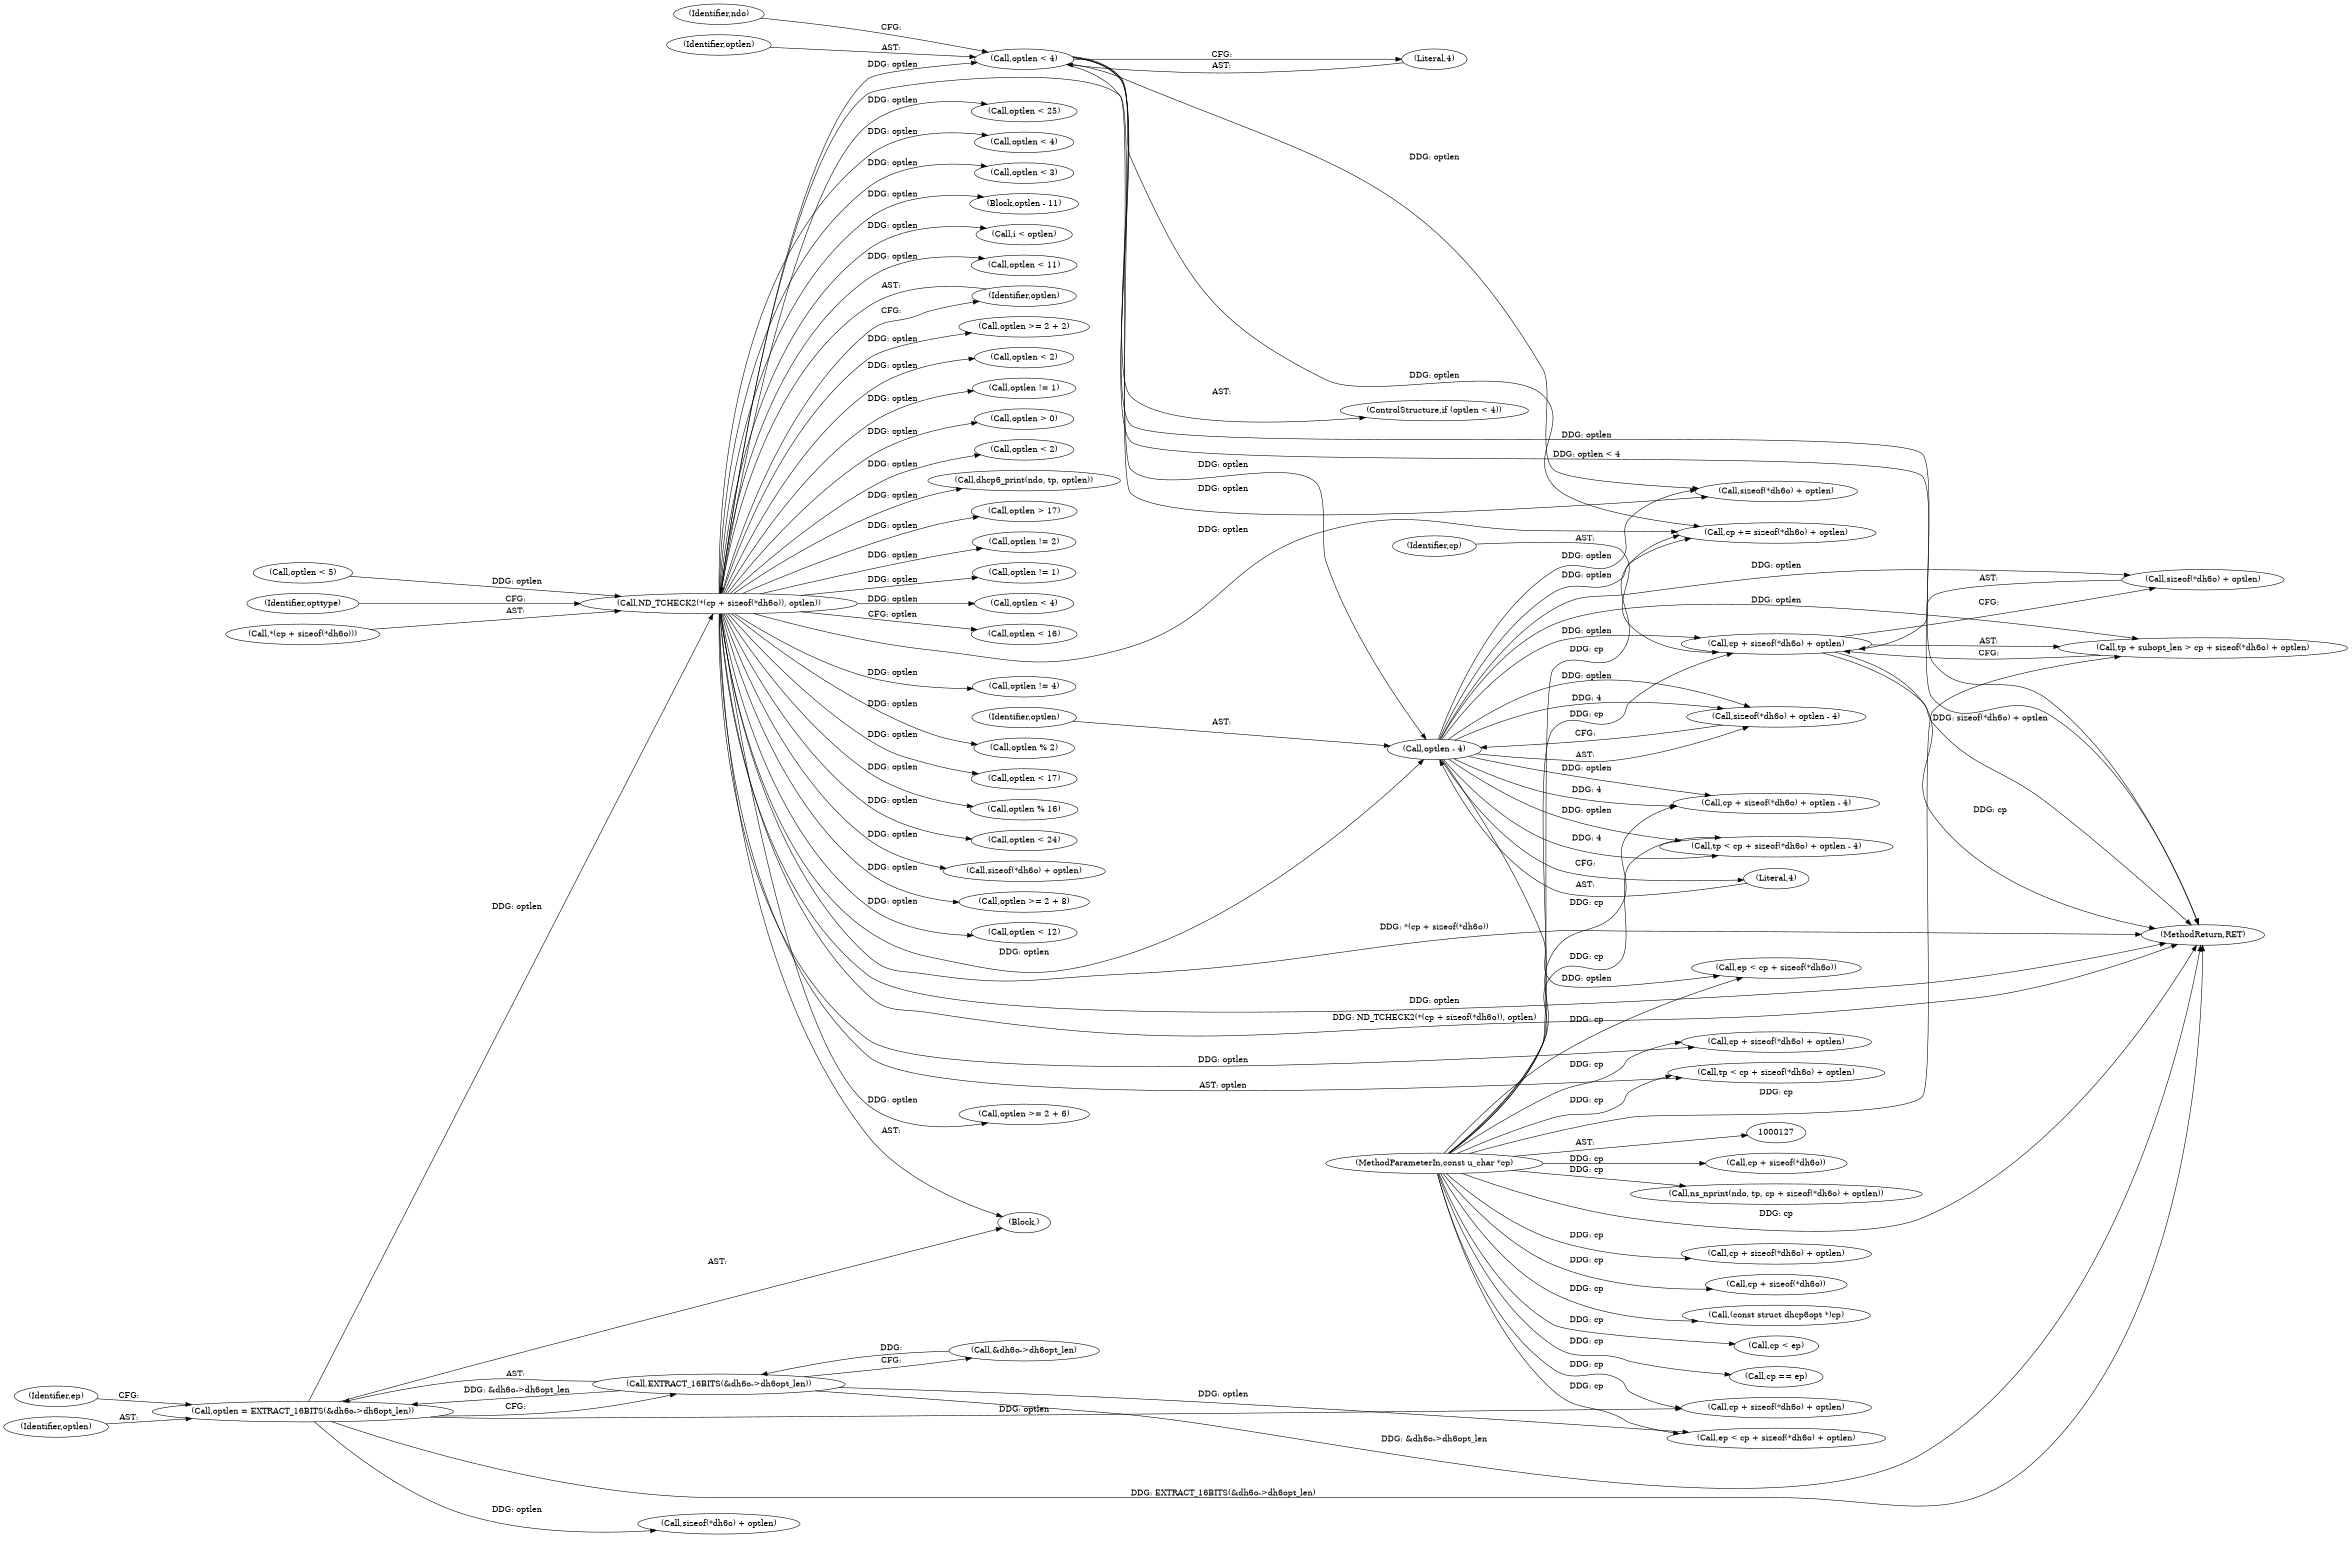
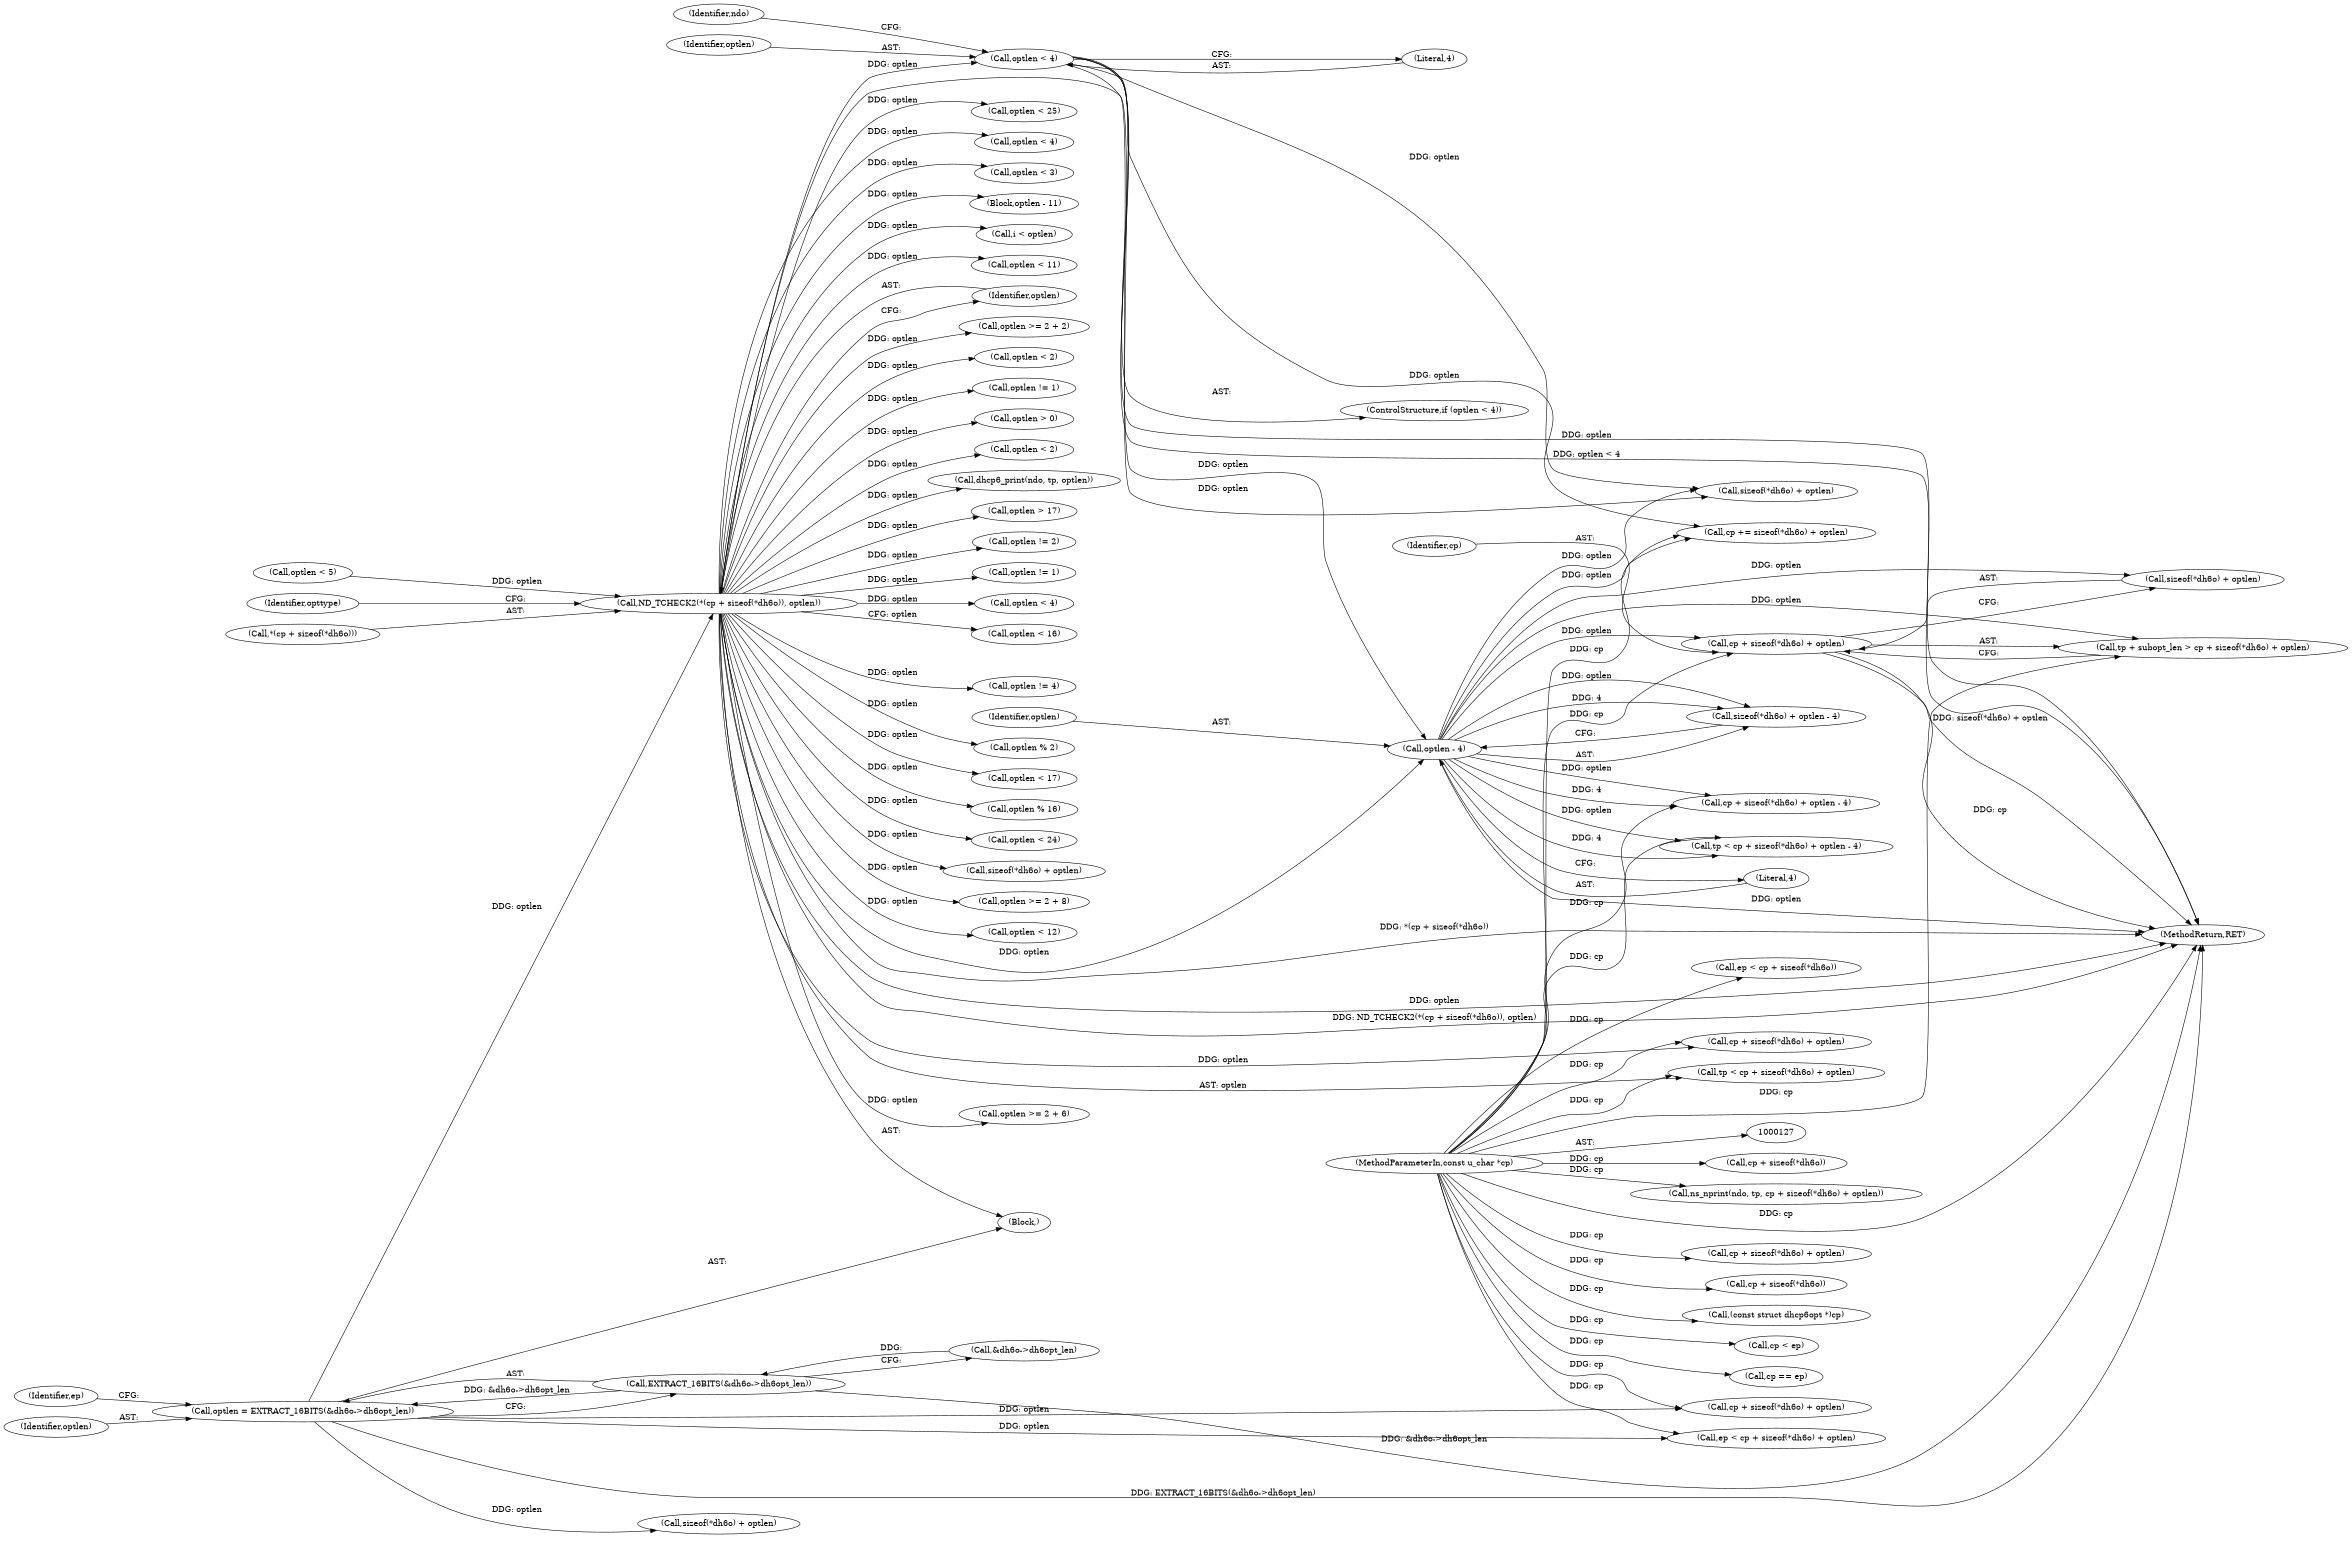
  digraph {
    rankdir=LR
    n1 [label="(Call,cp + sizeof(*dh6o) + optlen)"]
    n2 [label="(Call,tp + subopt_len > cp + sizeof(*dh6o) + optlen)"]
    n3 [label="(Call,sizeof(*dh6o) + optlen)"]
    n4 [label="(MethodReturn,RET)"]
    n5 [label="(MethodParameterIn,const u_char *cp)"]
    n6 [label="(Call,cp + sizeof(*dh6o))"]
    n7 [label="(Call,ns_nprint(ndo, tp, cp + sizeof(*dh6o) + optlen))"]
    n8 [label="(Call,cp += sizeof(*dh6o) + optlen)"]
    n9 [label="(Call,ep < cp + sizeof(*dh6o))"]
    n10 [label="(Call,cp + sizeof(*dh6o) + optlen - 4)"]
    n11 [label="(Call,cp + sizeof(*dh6o) + optlen)"]
    n12 [label="(Call,cp + sizeof(*dh6o))"]
    n13 [label="(Call,cp + sizeof(*dh6o) + optlen)"]
    n14 [label="(Call,(const struct dhcp6opt *)cp)"]
    n15 [label="(Call,cp + sizeof(*dh6o) + optlen)"]
    n16 [label="(Call,cp < ep)"]
    n17 [label="(Call,tp < cp + sizeof(*dh6o) + optlen)"]
    n18 [label="(Call,cp == ep)"]
    n19 [label="(Call,ep < cp + sizeof(*dh6o) + optlen)"]
    n20 [label="(Call,tp < cp + sizeof(*dh6o) + optlen - 4)"]
    1000127
    n22 [label="(Call,optlen - 4)"]
    n23 [label="(Literal,4)"]
    n24 [label="(Call,sizeof(*dh6o) + optlen)"]
    n25 [label="(Call,sizeof(*dh6o) + optlen - 4)"]
    n26 [label="(Call,optlen < 4)"]
    n27 [label="(Literal,4)"]
    n28 [label="(ControlStructure,if (optlen < 4))"]
    n29 [label="(Call,ND_TCHECK2(*(cp + sizeof(*dh6o)), optlen))"]
    n30 [label="(Call,optlen >= 2 + 6)"]
    n31 [label="(Call,optlen < 25)"]
    n32 [label="(Call,optlen < 4)"]
    n33 [label="(Call,optlen < 3)"]
    n34 [label="(Block,optlen - 11)"]
    n35 [label="(Call,i < optlen)"]
    n36 [label="(Call,optlen < 11)"]
    n37 [label="(Identifier,optlen)"]
    n38 [label="(Call,optlen >= 2 + 2)"]
    n39 [label="(Call,optlen < 2)"]
    n40 [label="(Call,optlen != 1)"]
    n41 [label="(Call,optlen > 0)"]
    n42 [label="(Call,optlen < 2)"]
    n43 [label="(Call,dhcp6_print(ndo, tp, optlen))"]
    n44 [label="(Call,optlen > 17)"]
    n45 [label="(Call,optlen != 2)"]
    n46 [label="(Call,optlen != 1)"]
    n47 [label="(Call,optlen < 4)"]
    n48 [label="(Call,optlen < 16)"]
    n49 [label="(Call,optlen != 4)"]
    n50 [label="(Call,optlen % 2)"]
    n51 [label="(Call,optlen < 17)"]
    n52 [label="(Call,optlen % 16)"]
    n53 [label="(Call,optlen < 24)"]
    n54 [label="(Block,)"]
    n55 [label="(Call,sizeof(*dh6o) + optlen)"]
    n56 [label="(Call,optlen >= 2 + 8)"]
    n57 [label="(Call,optlen < 12)"]
    n58 [label="(Call,optlen < 5)"]
    n59 [label="(Call,optlen = EXTRACT_16BITS(&dh6o->dh6opt_len))"]
    n60 [label="(Call,EXTRACT_16BITS(&dh6o->dh6opt_len))"]
    n61 [label="(Call,sizeof(*dh6o) + optlen)"]
    n62 [label="(Call,&dh6o->dh6opt_len)"]
    n63 [label="(Identifier,ep)"]
    n64 [label="(Identifier,optlen)"]
    n65 [label="(Identifier,opttype)"]
    n66 [label="(Identifier,optlen)"]
    n67 [label="(Call,*(cp + sizeof(*dh6o)))"]
    n68 [label="(Identifier,cp)"]
    n69 [label="(Identifier,optlen)"]
    n70 [label="(Identifier,ndo)"]
    n1 -> n2 [label="AST: "]
    n1 -> n3 [label="CFG: "]
    n1 -> n4 [label="DDG: sizeof(*dh6o) + optlen"]
    n1 -> n4 [label="DDG: cp"]
    n2 -> n1 [label="CFG: "]
    n3 -> n1 [label="AST: "]
    n5 -> n1 [label="DDG: cp"]
    n5 -> n2 [label="DDG: cp"]
    n5 -> n4 [label="DDG: cp"]
    n5 -> n6 [label="DDG: cp"]
    n5 -> n7 [label="DDG: cp"]
    n5 -> n8 [label="DDG: cp"]
    n5 -> n9 [label="DDG: cp"]
    n5 -> n10 [label="DDG: cp"]
    n5 -> n11 [label="DDG: cp"]
    n5 -> n12 [label="DDG: cp"]
    n5 -> n13 [label="DDG: cp"]
    n5 -> n14 [label="DDG: cp"]
    n5 -> n15 [label="DDG: cp"]
    n5 -> n16 [label="DDG: cp"]
    n5 -> n17 [label="DDG: cp"]
    n5 -> n18 [label="DDG: cp"]
    n5 -> n19 [label="DDG: cp"]
    n5 -> n20 [label="DDG: cp"]
    n5 -> 1000127 [label="AST: "]
    n22 -> n1 [label="DDG: optlen"]
    n22 -> n2 [label="DDG: optlen"]
    n22 -> n3 [label="DDG: optlen"]
-   n22 -> n9 [label="DDG: optlen"]
+   n22 -> n4 [label="DDG: optlen"]
    n22 -> n8 [label="DDG: optlen"]
    n22 -> n10 [label="DDG: optlen"]
    n22 -> n10 [label="DDG: 4"]
    n22 -> n20 [label="DDG: optlen"]
    n22 -> n20 [label="DDG: 4"]
    n22 -> n23 [label="CFG: "]
    n22 -> n24 [label="DDG: optlen"]
    n22 -> n25 [label="AST: "]
    n22 -> n25 [label="DDG: optlen"]
    n22 -> n25 [label="DDG: 4"]
    n23 -> n22 [label="AST: "]
    n25 -> n22 [label="CFG: "]
    n26 -> n4 [label="DDG: optlen"]
    n26 -> n4 [label="DDG: optlen < 4"]
    n26 -> n8 [label="DDG: optlen"]
    n26 -> n22 [label="DDG: optlen"]
    n26 -> n24 [label="DDG: optlen"]
    n26 -> n27 [label="CFG: "]
    n26 -> n28 [label="AST: "]
    n27 -> n26 [label="AST: "]
    n29 -> n4 [label="DDG: *(cp + sizeof(*dh6o))"]
    n29 -> n4 [label="DDG: optlen"]
    n29 -> n4 [label="DDG: ND_TCHECK2(*(cp + sizeof(*dh6o)), optlen)"]
-   n29 -> n8 [label="DDG: optlen"]
    n29 -> n15 [label="DDG: optlen"]
    n29 -> n17 [label="AST: optlen"]
    n29 -> n22 [label="DDG: optlen"]
    n29 -> n24 [label="DDG: optlen"]
    n29 -> n26 [label="DDG: optlen"]
    n29 -> n30 [label="DDG: optlen"]
    n29 -> n31 [label="DDG: optlen"]
    n29 -> n32 [label="DDG: optlen"]
    n29 -> n33 [label="DDG: optlen"]
    n29 -> n34 [label="DDG: optlen"]
    n29 -> n35 [label="DDG: optlen"]
    n29 -> n36 [label="DDG: optlen"]
    n29 -> n37 [label="CFG: "]
    n29 -> n38 [label="DDG: optlen"]
    n29 -> n39 [label="DDG: optlen"]
    n29 -> n40 [label="DDG: optlen"]
    n29 -> n41 [label="DDG: optlen"]
    n29 -> n42 [label="DDG: optlen"]
    n29 -> n43 [label="DDG: optlen"]
    n29 -> n44 [label="DDG: optlen"]
    n29 -> n45 [label="DDG: optlen"]
    n29 -> n46 [label="DDG: optlen"]
    n29 -> n47 [label="DDG: optlen"]
    n29 -> n48 [label="CFG: optlen"]
    n29 -> n49 [label="DDG: optlen"]
    n29 -> n50 [label="DDG: optlen"]
    n29 -> n51 [label="DDG: optlen"]
    n29 -> n52 [label="DDG: optlen"]
    n29 -> n53 [label="DDG: optlen"]
    n29 -> n54 [label="AST: "]
    n29 -> n55 [label="DDG: optlen"]
    n29 -> n56 [label="DDG: optlen"]
    n29 -> n57 [label="DDG: optlen"]
    n37 -> n29 [label="AST: "]
    n58 -> n29 [label="DDG: optlen"]
    n59 -> n4 [label="DDG: EXTRACT_16BITS(&dh6o->dh6opt_len)"]
    n59 -> n13 [label="DDG: optlen"]
-   n60 -> n19 [label="DDG: optlen"]
+   n59 -> n19 [label="DDG: optlen"]
    n59 -> n29 [label="DDG: optlen"]
    n59 -> n54 [label="AST: "]
    n59 -> n60 [label="CFG: "]
    n59 -> n61 [label="DDG: optlen"]
    n60 -> n4 [label="DDG: &dh6o->dh6opt_len"]
    n60 -> n59 [label="AST: "]
    n60 -> n59 [label="DDG: &dh6o->dh6opt_len"]
    n60 -> n62 [label="CFG: "]
    n62 -> n60 [label="DDG: "]
    n63 -> n59 [label="CFG: "]
    n64 -> n26 [label="AST: "]
    n65 -> n29 [label="CFG: "]
    n66 -> n22 [label="AST: "]
    n67 -> n29 [label="AST: "]
    n68 -> n1 [label="AST: "]
    n69 -> n59 [label="AST: "]
    n70 -> n26 [label="CFG: "]
  }
